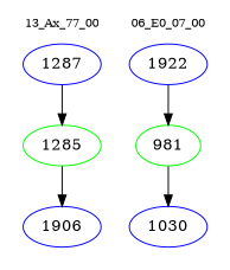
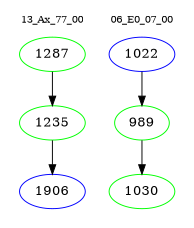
  digraph {
    node [color=blue]
    edge [color=black]
-   n1 [label=1287]
-   n2 [color=green label=1285]
+   n1 [color=green label=1287]
+   n2 [color=green label=1235]
    n3 [label=1906]
-   n4 [label=1922]
-   n5 [color=green label=981]
-   n6 [label=1030]
+   n4 [label=1022]
+   n5 [color=green label=989]
+   n6 [color=green label=1030]
    subgraph cluster_1 {
      color=white
      fontsize=10
      label="13_Ax_77_00"
      n1
      n2
      n3
    }
    subgraph cluster_2 {
      color=white
      fontsize=10
      label="06_E0_07_00"
      n4
      n5
      n6
    }
    n1 -> n2
    n2 -> n3
    n4 -> n5
    n5 -> n6
  }
